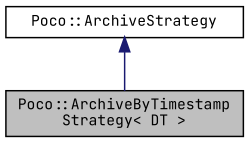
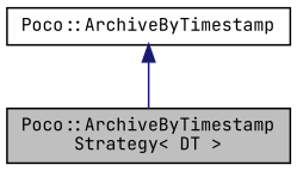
  digraph {
    fontname="JetBrains Mono"
    node [color=black fontname="JetBrains Mono" fontsize=10 shape=record style=filled]
    n1 [fillcolor=grey75 fontcolor=black height=0.2 label="Poco::ArchiveByTimestamp\lStrategy\< DT \>" width=0.4]
-   n2 [fillcolor=white height=0.2 label="Poco::ArchiveStrategy" width=0.4]
+   n2 [fillcolor=white height=0.2 label="Poco::ArchiveByTimestamp" width=0.4]
    n2 -> n1 [color=midnightblue dir=back fontname="JetBrains Mono" fontsize=10 labelfontname=Helvetica labelfontsize=10 style=solid]
  }
